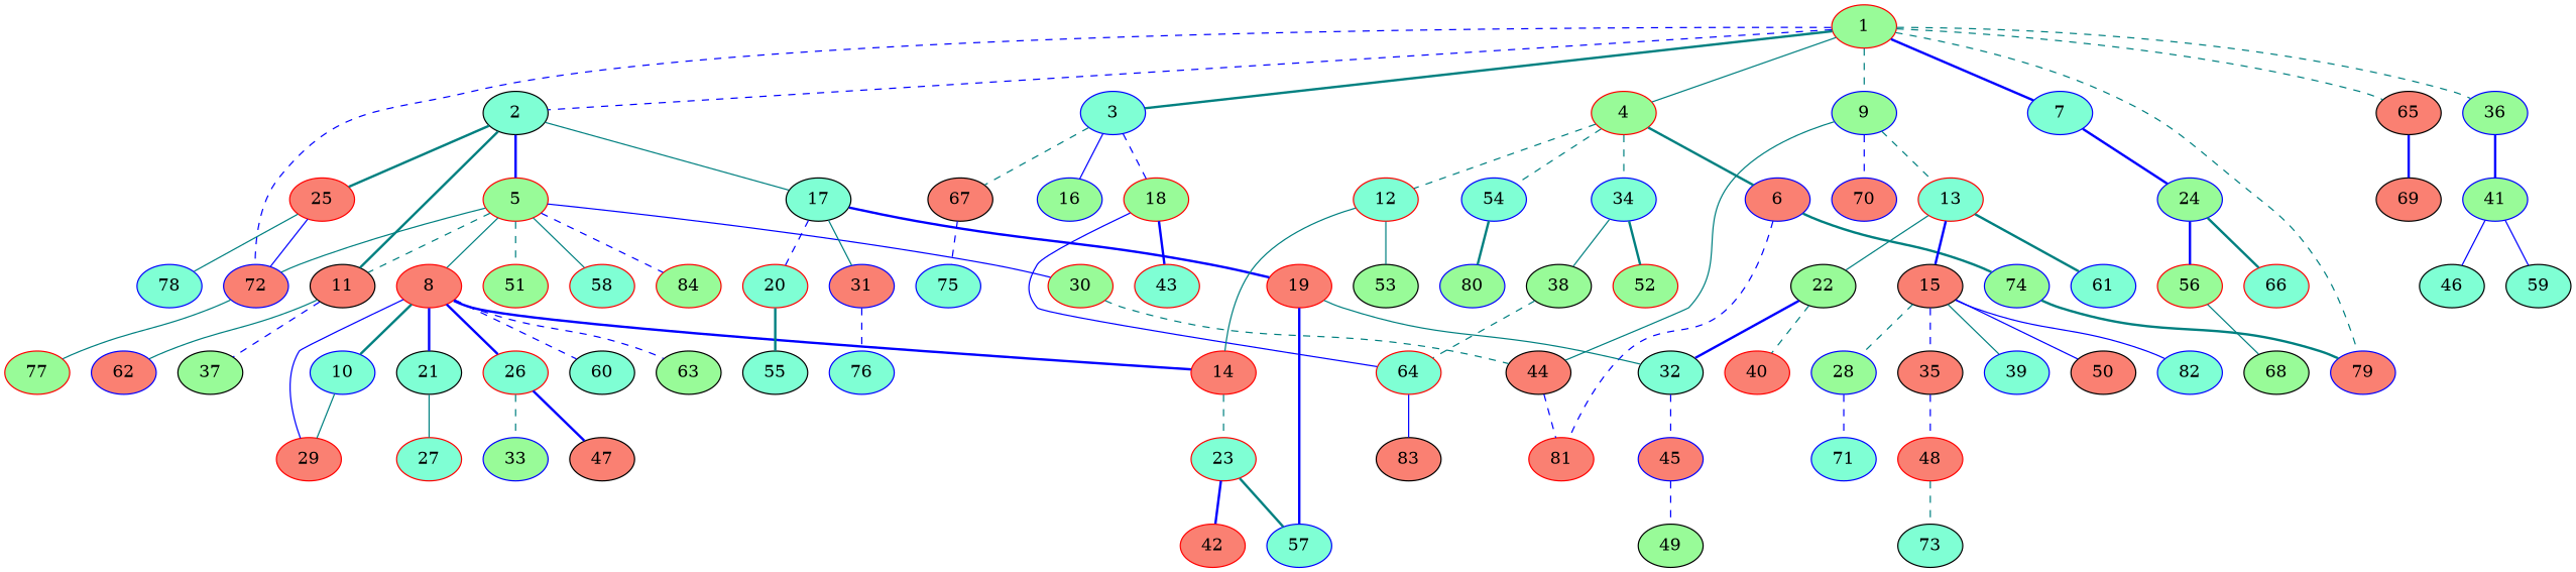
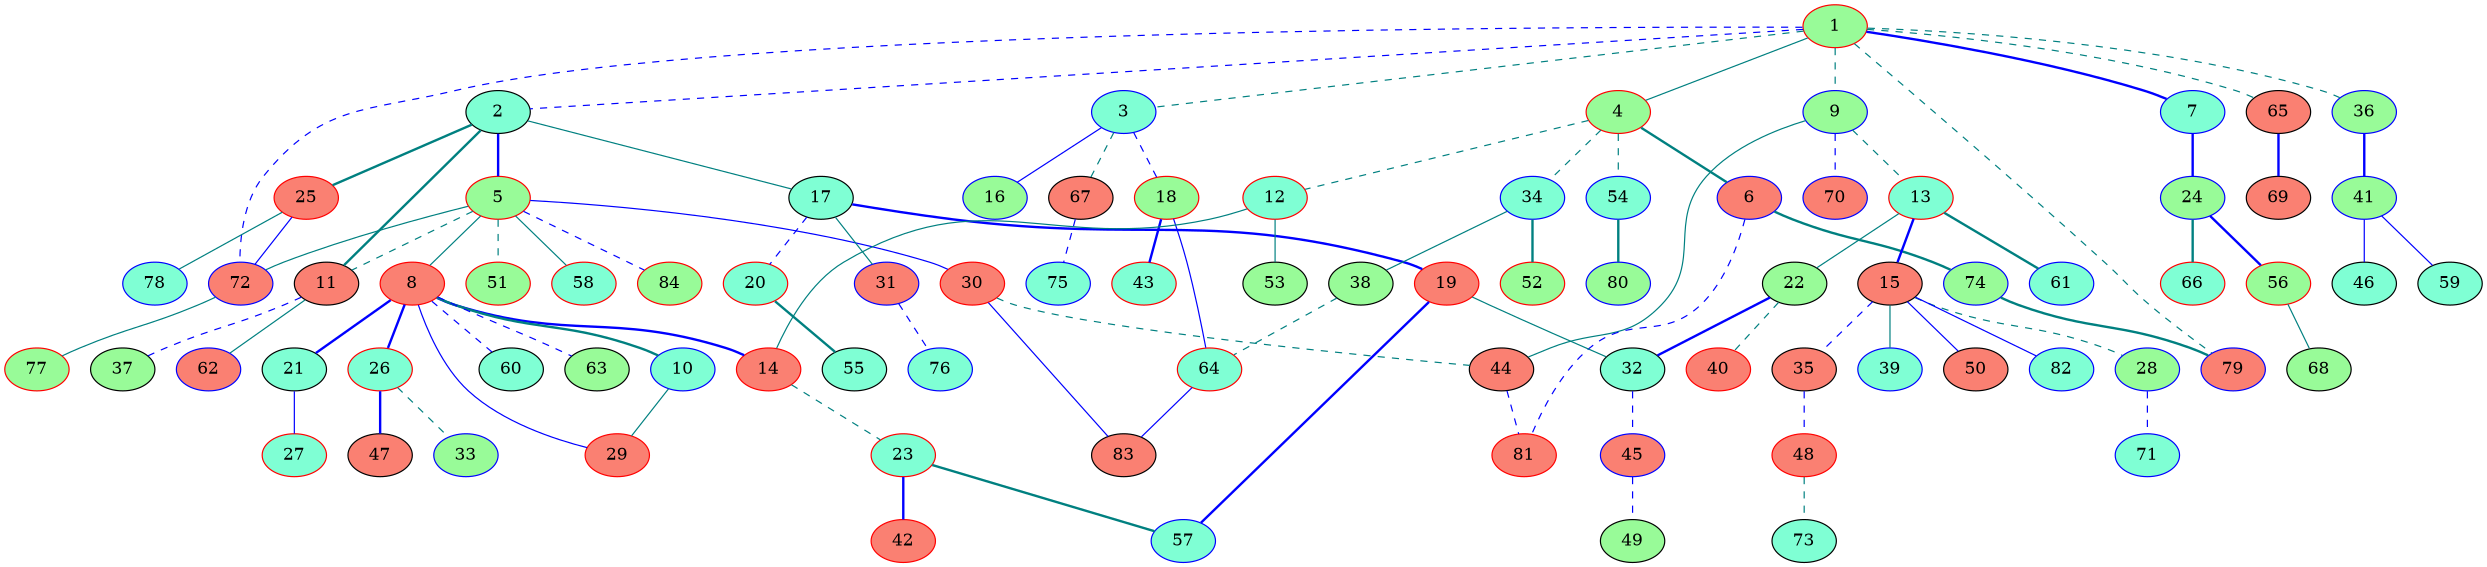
  graph {
    node [color=red fillcolor=aquamarine style=filled]
    edge [color=teal style=dashed]
    1 [fillcolor=palegreen]
    2 [color=black]
    3 [color=blue]
    4 [fillcolor=palegreen]
    7 [color=blue]
    9 [color=blue fillcolor=palegreen]
    36 [color=blue fillcolor=palegreen]
    65 [color=black fillcolor=salmon]
    72 [color=blue fillcolor=salmon]
    79 [color=blue fillcolor=salmon]
    5 [fillcolor=palegreen]
    11 [color=black fillcolor=salmon]
    17 [color=black]
    25 [fillcolor=salmon]
    16 [color=blue fillcolor=palegreen]
    18 [fillcolor=palegreen]
    67 [color=black fillcolor=salmon]
    6 [color=blue fillcolor=salmon]
    12
    34 [color=blue]
    54 [color=blue]
    24 [color=blue fillcolor=palegreen]
    13
    44 [color=black fillcolor=salmon]
    70 [color=blue fillcolor=salmon]
    41 [color=blue fillcolor=palegreen]
    69 [color=black fillcolor=salmon]
    77 [fillcolor=palegreen]
    8 [fillcolor=salmon]
-   30 [fillcolor=palegreen]
+   30 [fillcolor=salmon]
    51 [fillcolor=palegreen]
    58
    84 [fillcolor=palegreen]
    37 [color=black fillcolor=palegreen]
    62 [color=blue fillcolor=salmon]
    19 [fillcolor=salmon]
    20
    31 [color=blue fillcolor=salmon]
    78 [color=blue]
    43
    64
    75 [color=blue]
    74 [color=blue fillcolor=palegreen]
    81 [fillcolor=salmon]
    14 [fillcolor=salmon]
    53 [color=black fillcolor=palegreen]
    38 [color=black fillcolor=palegreen]
    52 [fillcolor=palegreen]
    80 [color=blue fillcolor=palegreen]
    10 [color=blue]
    21 [color=black]
    26
    29 [fillcolor=salmon]
    60 [color=black]
    63 [color=black fillcolor=palegreen]
    83 [color=black fillcolor=salmon]
    56 [fillcolor=palegreen]
    66
    23
    27
    33 [color=blue fillcolor=palegreen]
    47 [color=black fillcolor=salmon]
    15 [color=black fillcolor=salmon]
    22 [color=black fillcolor=palegreen]
    61 [color=blue]
    28 [color=blue fillcolor=palegreen]
    35 [color=black fillcolor=salmon]
    39 [color=blue]
    50 [color=black fillcolor=salmon]
    82 [color=blue]
    32 [color=black]
    40 [fillcolor=salmon]
    57 [color=blue]
    42 [fillcolor=salmon]
    71 [color=blue]
    48 [fillcolor=salmon]
    55 [color=black]
    76 [color=blue]
    45 [color=blue fillcolor=salmon]
    68 [color=black fillcolor=palegreen]
    49 [color=black fillcolor=palegreen]
    73 [color=black]
    46 [color=black]
    59 [color=black]
    1 -- 2 [color=blue]
-   1 -- 3 [style=bold]
+   1 -- 3
    1 -- 4 [style=solid]
    1 -- 7 [color=blue style=bold]
    1 -- 9
    1 -- 36
    1 -- 65
    1 -- 72 [color=blue]
    1 -- 79
    2 -- 5 [color=blue style=bold]
    2 -- 11 [style=bold]
    2 -- 17 [style=solid]
    2 -- 25 [style=bold]
    3 -- 16 [color=blue style=solid]
    3 -- 18 [color=blue]
    3 -- 67
    4 -- 6 [style=bold]
    4 -- 12
    4 -- 34
    4 -- 54
    7 -- 24 [color=blue style=bold]
    9 -- 13
    9 -- 44 [style=solid]
    9 -- 70 [color=blue]
    36 -- 41 [color=blue style=bold]
    65 -- 69 [color=blue style=bold]
    72 -- 77 [style=solid]
    5 -- 72 [style=solid]
    5 -- 11
    5 -- 8 [style=solid]
    5 -- 30 [color=blue style=solid]
    5 -- 51
    5 -- 58 [style=solid]
    5 -- 84 [color=blue]
    11 -- 37 [color=blue]
    11 -- 62 [style=solid]
    17 -- 19 [color=blue style=bold]
    17 -- 20 [color=blue]
    17 -- 31 [style=solid]
    25 -- 72 [color=blue style=solid]
    25 -- 78 [style=solid]
    18 -- 43 [color=blue style=bold]
    18 -- 64 [color=blue style=solid]
    67 -- 75 [color=blue]
    6 -- 74 [style=bold]
    6 -- 81 [color=blue]
    12 -- 14 [style=solid]
    12 -- 53 [style=solid]
    34 -- 38 [style=solid]
    34 -- 52 [style=bold]
    54 -- 80 [style=bold]
    24 -- 56 [color=blue style=bold]
    24 -- 66 [style=bold]
    13 -- 15 [color=blue style=bold]
    13 -- 22 [style=solid]
    13 -- 61 [style=bold]
    44 -- 81 [color=blue]
    41 -- 46 [color=blue style=solid]
    41 -- 59 [color=blue style=solid]
    8 -- 14 [color=blue style=bold]
    8 -- 10 [style=bold]
    8 -- 21 [color=blue style=bold]
    8 -- 26 [color=blue style=bold]
    8 -- 29 [color=blue style=solid]
    8 -- 60 [color=blue]
    8 -- 63 [color=blue]
    30 -- 44
+   30 -- 83 [color=blue style=solid]
    19 -- 32 [style=solid]
    19 -- 57 [color=blue style=bold]
    20 -- 55 [style=bold]
    31 -- 76 [color=blue]
    64 -- 83 [color=blue style=solid]
    74 -- 79 [style=bold]
    14 -- 23
    38 -- 64
    10 -- 29 [style=solid]
-   21 -- 27 [style=solid]
+   21 -- 27 [color=blue style=solid]
    26 -- 33
    26 -- 47 [color=blue style=bold]
    56 -- 68 [style=solid]
    23 -- 57 [style=bold]
    23 -- 42 [color=blue style=bold]
    15 -- 28
    15 -- 35 [color=blue]
    15 -- 39 [style=solid]
    15 -- 50 [color=blue style=solid]
    15 -- 82 [color=blue style=solid]
    22 -- 32 [color=blue style=bold]
    22 -- 40
    28 -- 71 [color=blue]
    35 -- 48 [color=blue]
    32 -- 45 [color=blue]
    48 -- 73
    45 -- 49 [color=blue]
  }
